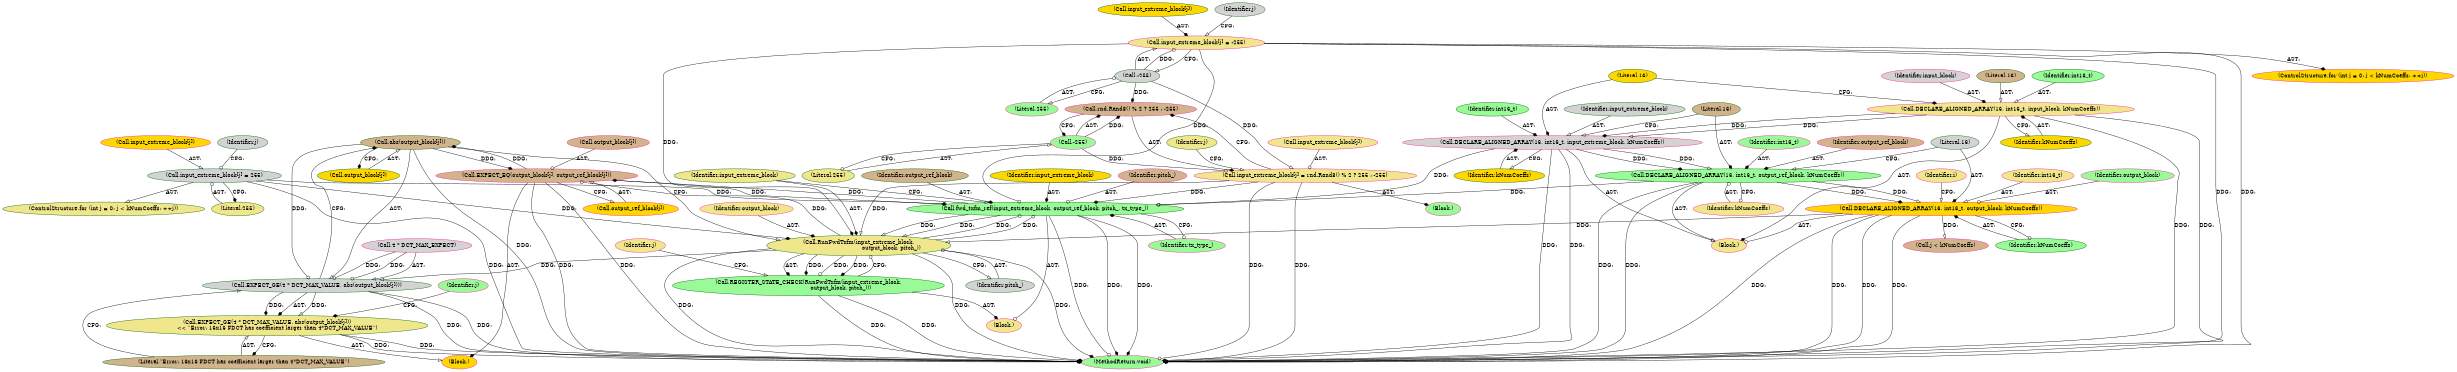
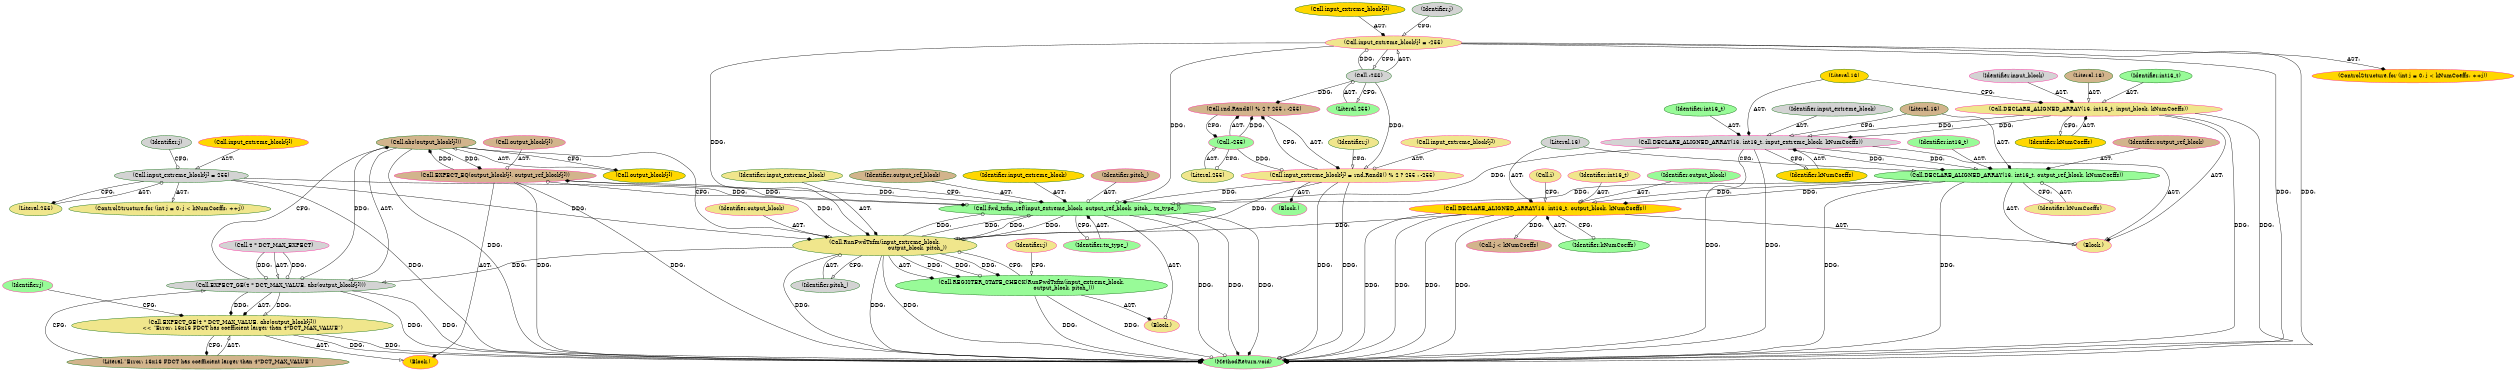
  digraph {
    node [color=deeppink fillcolor=khaki style=filled]
    edge [arrowhead=diamond]
    n1 [color=darkgreen fillcolor=tan label="(Call,abs(output_block[j]))"]
    n2 [fillcolor=tan label="(Call,EXPECT_EQ(output_block[j], output_ref_block[j]))"]
    n3 [color=darkgreen label="(Call,RunFwdTxfm(input_extreme_block,\n                                      output_block, pitch_))"]
    n4 [color=darkgreen fillcolor=lightgrey label="(Call,EXPECT_GE(4 * DCT_MAX_VALUE, abs(output_block[j])))"]
    n5 [color=darkgreen fillcolor=gold label="(Call,output_block[j])"]
    n6 [fillcolor=palegreen label="(MethodReturn,void)"]
    n7 [color=darkgreen fillcolor=palegreen label="(Call,fwd_txfm_ref(input_extreme_block, output_ref_block, pitch_, tx_type_))"]
    n8 [fillcolor=gold label="(Block,)"]
-   n9 [fillcolor=gold label="(Call,output_ref_block[j])"]
    n10 [color=darkgreen fillcolor=palegreen label="(Call,REGISTER_STATE_CHECK(RunFwdTxfm(input_extreme_block,\n                                      output_block, pitch_)))"]
    n11 [color=darkgreen fillcolor=lightgrey label="(Identifier,pitch_)"]
    n12 [color=darkgreen label="(Call,EXPECT_GE(4 * DCT_MAX_VALUE, abs(output_block[j]))\n            << \"Error: 16x16 FDCT has coefficient larger than 4*DCT_MAX_VALUE\")"]
    n13 [label="(Block,)"]
    n14 [fillcolor=palegreen label="(Identifier,tx_type_)"]
    n15 [color=darkgreen fillcolor=lightgrey label="(Call,input_extreme_block[j] = 255)"]
    n16 [color=darkgreen label="(ControlStructure,for (int j = 0; j < kNumCoeffs; ++j))"]
    n17 [color=darkgreen label="(Literal,255)"]
    n18 [label="(Call,input_extreme_block[j] = -255)"]
    n19 [color=darkgreen fillcolor=lightgrey label="(Call,-255)"]
    n20 [fillcolor=gold label="(ControlStructure,for (int j = 0; j < kNumCoeffs; ++j))"]
    n21 [label="(Call,input_extreme_block[j] = rnd.Rand8() % 2 ? 255 : -255)"]
    n22 [fillcolor=palegreen label="(Literal,255)"]
    n23 [fillcolor=tan label="(Call,rnd.Rand8() % 2 ? 255 : -255)"]
    n24 [fillcolor=palegreen label="(Block,)"]
    n25 [fillcolor=palegreen label="(Call,-255)"]
    n26 [color=darkgreen label="(Literal,255)"]
    n27 [fillcolor=lightgrey label="(Call,DECLARE_ALIGNED_ARRAY(16, int16_t, input_extreme_block, kNumCoeffs))"]
    n28 [color=darkgreen fillcolor=palegreen label="(Call,DECLARE_ALIGNED_ARRAY(16, int16_t, output_ref_block, kNumCoeffs))"]
    n29 [label="(Block,)"]
    n30 [color=darkgreen fillcolor=gold label="(Identifier,kNumCoeffs)"]
    n31 [fillcolor=gold label="(Call,DECLARE_ALIGNED_ARRAY(16, int16_t, output_block, kNumCoeffs))"]
    n32 [label="(Identifier,kNumCoeffs)"]
    n33 [label="(Call,DECLARE_ALIGNED_ARRAY(16, int16_t, input_block, kNumCoeffs))"]
    n34 [color=darkgreen fillcolor=gold label="(Identifier,kNumCoeffs)"]
    n35 [color=darkgreen fillcolor=palegreen label="(Identifier,kNumCoeffs)"]
    n36 [fillcolor=tan label="(Call,j < kNumCoeffs)"]
    n37 [color=darkgreen fillcolor=tan label="(Literal,\"Error: 16x16 FDCT has coefficient larger than 4*DCT_MAX_VALUE\")"]
    n38 [fillcolor=gold label="(Call,input_extreme_block[j])"]
-   n39 [label="(Identifier,i)"]
+   n39 [label="(Call,i)"]
    n40 [color=darkgreen fillcolor=lightgrey label="(Identifier,j)"]
    n41 [label="(Call,input_extreme_block[j])"]
    n42 [color=darkgreen label="(Identifier,input_extreme_block)"]
    n43 [color=darkgreen fillcolor=palegreen label="(Identifier,int16_t)"]
    n44 [color=darkgreen fillcolor=gold label="(Literal,16)"]
    n45 [fillcolor=lightgrey label="(Identifier,input_block)"]
    n46 [fillcolor=tan label="(Identifier,output_ref_block)"]
    n47 [label="(Identifier,j)"]
    n48 [color=darkgreen fillcolor=tan label="(Literal,16)"]
    n49 [fillcolor=palegreen label="(Identifier,int16_t)"]
    n50 [label="(Identifier,output_block)"]
    n51 [color=darkgreen label="(Identifier,j)"]
    n52 [color=darkgreen fillcolor=tan label="(Literal,16)"]
    n53 [fillcolor=palegreen label="(Identifier,j)"]
    n54 [label="(Identifier,int16_t)"]
    n55 [color=darkgreen fillcolor=gold label="(Identifier,input_extreme_block)"]
    n56 [fillcolor=palegreen label="(Identifier,output_block)"]
    n57 [color=darkgreen fillcolor=lightgrey label="(Literal,16)"]
    n58 [fillcolor=tan label="(Call,output_block[j])"]
    n59 [color=darkgreen fillcolor=gold label="(Call,input_extreme_block[j])"]
    n60 [color=darkgreen fillcolor=lightgrey label="(Identifier,input_extreme_block)"]
    n61 [color=darkgreen fillcolor=palegreen label="(Identifier,int16_t)"]
    n62 [fillcolor=tan label="(Identifier,pitch_)"]
    n63 [color=darkgreen fillcolor=lightgrey label="(Identifier,j)"]
    n64 [color=darkgreen fillcolor=tan label="(Identifier,output_ref_block)"]
    n65 [fillcolor=lightgrey label="(Call,4 * DCT_MAX_EXPECT)"]
    n1 -> n2 [label="DDG: "]
    n1 -> n3 [arrowhead=onormal label="CFG: "]
    n1 -> n4 [arrowhead=onormal label="AST: "]
    n1 -> n4 [arrowhead=odot label="DDG: "]
    n1 -> n5 [label="CFG: "]
    n1 -> n6 [arrowhead=onormal label="DDG: "]
    n2 -> n1 [label="DDG: "]
    n2 -> n6 [arrowhead=odot label="DDG: "]
    n2 -> n6 [arrowhead=odot label="DDG: "]
    n2 -> n7 [arrowhead=odot label="DDG: "]
    n2 -> n8 [label="AST: "]
-   n2 -> n9 [arrowhead=onormal label="CFG: "]
    n3 -> n2 [arrowhead=odot label="DDG: "]
    n3 -> n4 [arrowhead=onormal label="DDG: "]
    n3 -> n6 [arrowhead=onormal label="DDG: "]
    n3 -> n6 [label="DDG: "]
    n3 -> n6 [label="DDG: "]
    n3 -> n7 [arrowhead=odot label="DDG: "]
    n3 -> n7 [arrowhead=odot label="DDG: "]
    n3 -> n10 [label="AST: "]
    n3 -> n10 [label="DDG: "]
    n3 -> n10 [arrowhead=odot label="DDG: "]
    n3 -> n10 [label="DDG: "]
    n3 -> n11 [arrowhead=onormal label="CFG: "]
    n4 -> n1 [label="CFG: "]
    n4 -> n6 [arrowhead=onormal label="DDG: "]
    n4 -> n6 [arrowhead=odot label="DDG: "]
    n4 -> n12 [label="AST: "]
    n4 -> n12 [arrowhead=onormal label="DDG: "]
    n4 -> n12 [label="DDG: "]
    n5 -> n1 [arrowhead=onormal label="AST: "]
    n7 -> n2 [label="DDG: "]
    n7 -> n3 [arrowhead=onormal label="DDG: "]
    n7 -> n3 [arrowhead=onormal label="DDG: "]
    n7 -> n6 [arrowhead=odot label="DDG: "]
    n7 -> n6 [label="DDG: "]
    n7 -> n6 [label="DDG: "]
    n7 -> n13 [arrowhead=odot label="AST: "]
    n7 -> n14 [arrowhead=odot label="CFG: "]
-   n9 -> n2 [arrowhead=onormal label="AST: "]
    n10 -> n3 [arrowhead=odot label="CFG: "]
    n10 -> n6 [arrowhead=odot label="DDG: "]
    n10 -> n6 [label="DDG: "]
    n10 -> n13 [label="AST: "]
    n11 -> n3 [arrowhead=odot label="AST: "]
    n12 -> n6 [arrowhead=odot label="DDG: "]
    n12 -> n6 [label="DDG: "]
    n12 -> n8 [arrowhead=onormal label="AST: "]
    n12 -> n37 [label="CFG: "]
    n14 -> n7 [label="AST: "]
    n15 -> n3 [label="DDG: "]
    n15 -> n6 [arrowhead=onormal label="DDG: "]
    n15 -> n7 [label="DDG: "]
    n15 -> n16 [arrowhead=onormal label="AST: "]
    n15 -> n17 [label="CFG: "]
    n17 -> n15 [arrowhead=odot label="AST: "]
    n18 -> n3 [label="DDG: "]
    n18 -> n6 [label="DDG: "]
    n18 -> n6 [arrowhead=onormal label="DDG: "]
    n18 -> n7 [arrowhead=odot label="DDG: "]
    n18 -> n19 [arrowhead=onormal label="CFG: "]
    n18 -> n20 [label="AST: "]
    n19 -> n18 [arrowhead=onormal label="AST: "]
    n19 -> n18 [arrowhead=odot label="DDG: "]
    n19 -> n21 [arrowhead=onormal label="DDG: "]
    n19 -> n22 [arrowhead=onormal label="CFG: "]
    n19 -> n23 [label="DDG: "]
    n21 -> n3 [arrowhead=onormal label="DDG: "]
    n21 -> n6 [arrowhead=onormal label="DDG: "]
    n21 -> n6 [arrowhead=odot label="DDG: "]
    n21 -> n7 [label="DDG: "]
    n21 -> n23 [label="CFG: "]
    n21 -> n24 [label="AST: "]
    n22 -> n19 [arrowhead=odot label="AST: "]
    n23 -> n21 [label="AST: "]
    n23 -> n25 [label="CFG: "]
    n25 -> n21 [arrowhead=odot label="DDG: "]
    n25 -> n23 [label="AST: "]
    n25 -> n23 [label="DDG: "]
    n25 -> n26 [arrowhead=odot label="CFG: "]
    n26 -> n25 [arrowhead=onormal label="AST: "]
    n27 -> n6 [label="DDG: "]
    n27 -> n6 [arrowhead=odot label="DDG: "]
    n27 -> n7 [arrowhead=onormal label="DDG: "]
    n27 -> n28 [arrowhead=onormal label="DDG: "]
    n27 -> n28 [label="DDG: "]
    n27 -> n29 [arrowhead=onormal label="AST: "]
    n27 -> n30 [arrowhead=onormal label="CFG: "]
    n28 -> n6 [label="DDG: "]
    n28 -> n6 [label="DDG: "]
    n28 -> n7 [arrowhead=odot label="DDG: "]
    n28 -> n29 [arrowhead=onormal label="AST: "]
    n28 -> n31 [label="DDG: "]
    n28 -> n31 [arrowhead=onormal label="DDG: "]
    n28 -> n32 [arrowhead=odot label="CFG: "]
    n30 -> n27 [label="AST: "]
    n31 -> n3 [arrowhead=onormal label="DDG: "]
    n31 -> n6 [label="DDG: "]
    n31 -> n6 [arrowhead=odot label="DDG: "]
    n31 -> n6 [label="DDG: "]
    n31 -> n6 [label="DDG: "]
    n31 -> n29 [arrowhead=odot label="AST: "]
    n31 -> n35 [arrowhead=odot label="CFG: "]
    n31 -> n36 [arrowhead=onormal label="DDG: "]
    n32 -> n28 [arrowhead=odot label="AST: "]
    n33 -> n6 [arrowhead=onormal label="DDG: "]
    n33 -> n6 [label="DDG: "]
    n33 -> n27 [arrowhead=onormal label="DDG: "]
    n33 -> n27 [label="DDG: "]
    n33 -> n29 [label="AST: "]
    n33 -> n34 [arrowhead=onormal label="CFG: "]
    n34 -> n33 [label="AST: "]
    n35 -> n31 [label="AST: "]
    n37 -> n4 [arrowhead=onormal label="CFG: "]
    n37 -> n12 [arrowhead=onormal label="AST: "]
    n38 -> n15 [arrowhead=onormal label="AST: "]
    n39 -> n31 [arrowhead=onormal label="CFG: "]
    n40 -> n15 [arrowhead=odot label="CFG: "]
    n41 -> n21 [arrowhead=odot label="AST: "]
    n42 -> n3 [label="AST: "]
    n42 -> n7 [arrowhead=onormal label="CFG: "]
    n43 -> n33 [arrowhead=onormal label="AST: "]
    n44 -> n27 [label="AST: "]
    n44 -> n33 [label="CFG: "]
    n45 -> n33 [label="AST: "]
    n46 -> n28 [label="AST: "]
    n47 -> n10 [arrowhead=onormal label="CFG: "]
    n48 -> n27 [arrowhead=onormal label="CFG: "]
    n48 -> n28 [label="AST: "]
    n49 -> n28 [label="AST: "]
    n50 -> n3 [label="AST: "]
    n51 -> n21 [arrowhead=onormal label="CFG: "]
    n52 -> n33 [arrowhead=onormal label="AST: "]
    n53 -> n12 [label="CFG: "]
    n54 -> n31 [arrowhead=onormal label="AST: "]
    n55 -> n7 [label="AST: "]
    n56 -> n31 [arrowhead=odot label="AST: "]
    n57 -> n28 [arrowhead=onormal label="CFG: "]
    n57 -> n31 [label="AST: "]
    n58 -> n2 [arrowhead=odot label="AST: "]
    n59 -> n18 [label="AST: "]
    n60 -> n27 [arrowhead=onormal label="AST: "]
    n61 -> n27 [label="AST: "]
    n62 -> n7 [arrowhead=odot label="AST: "]
    n63 -> n18 [arrowhead=onormal label="CFG: "]
    n64 -> n7 [label="AST: "]
    n65 -> n4 [arrowhead=onormal label="AST: "]
    n65 -> n4 [arrowhead=odot label="DDG: "]
    n65 -> n4 [arrowhead=odot label="DDG: "]
  }
